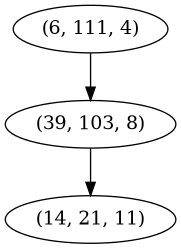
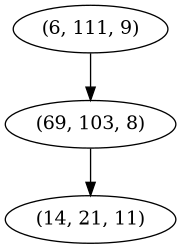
  digraph {
-   "(6, 111, 4)"
-   "(39, 103, 8)"
+   "(6, 111, 4)" [label="(6, 111, 9)"]
+   "(39, 103, 8)" [label="(69, 103, 8)"]
    "(14, 21, 11)"
    "(6, 111, 4)" -> "(39, 103, 8)"
    "(39, 103, 8)" -> "(14, 21, 11)"
  }
